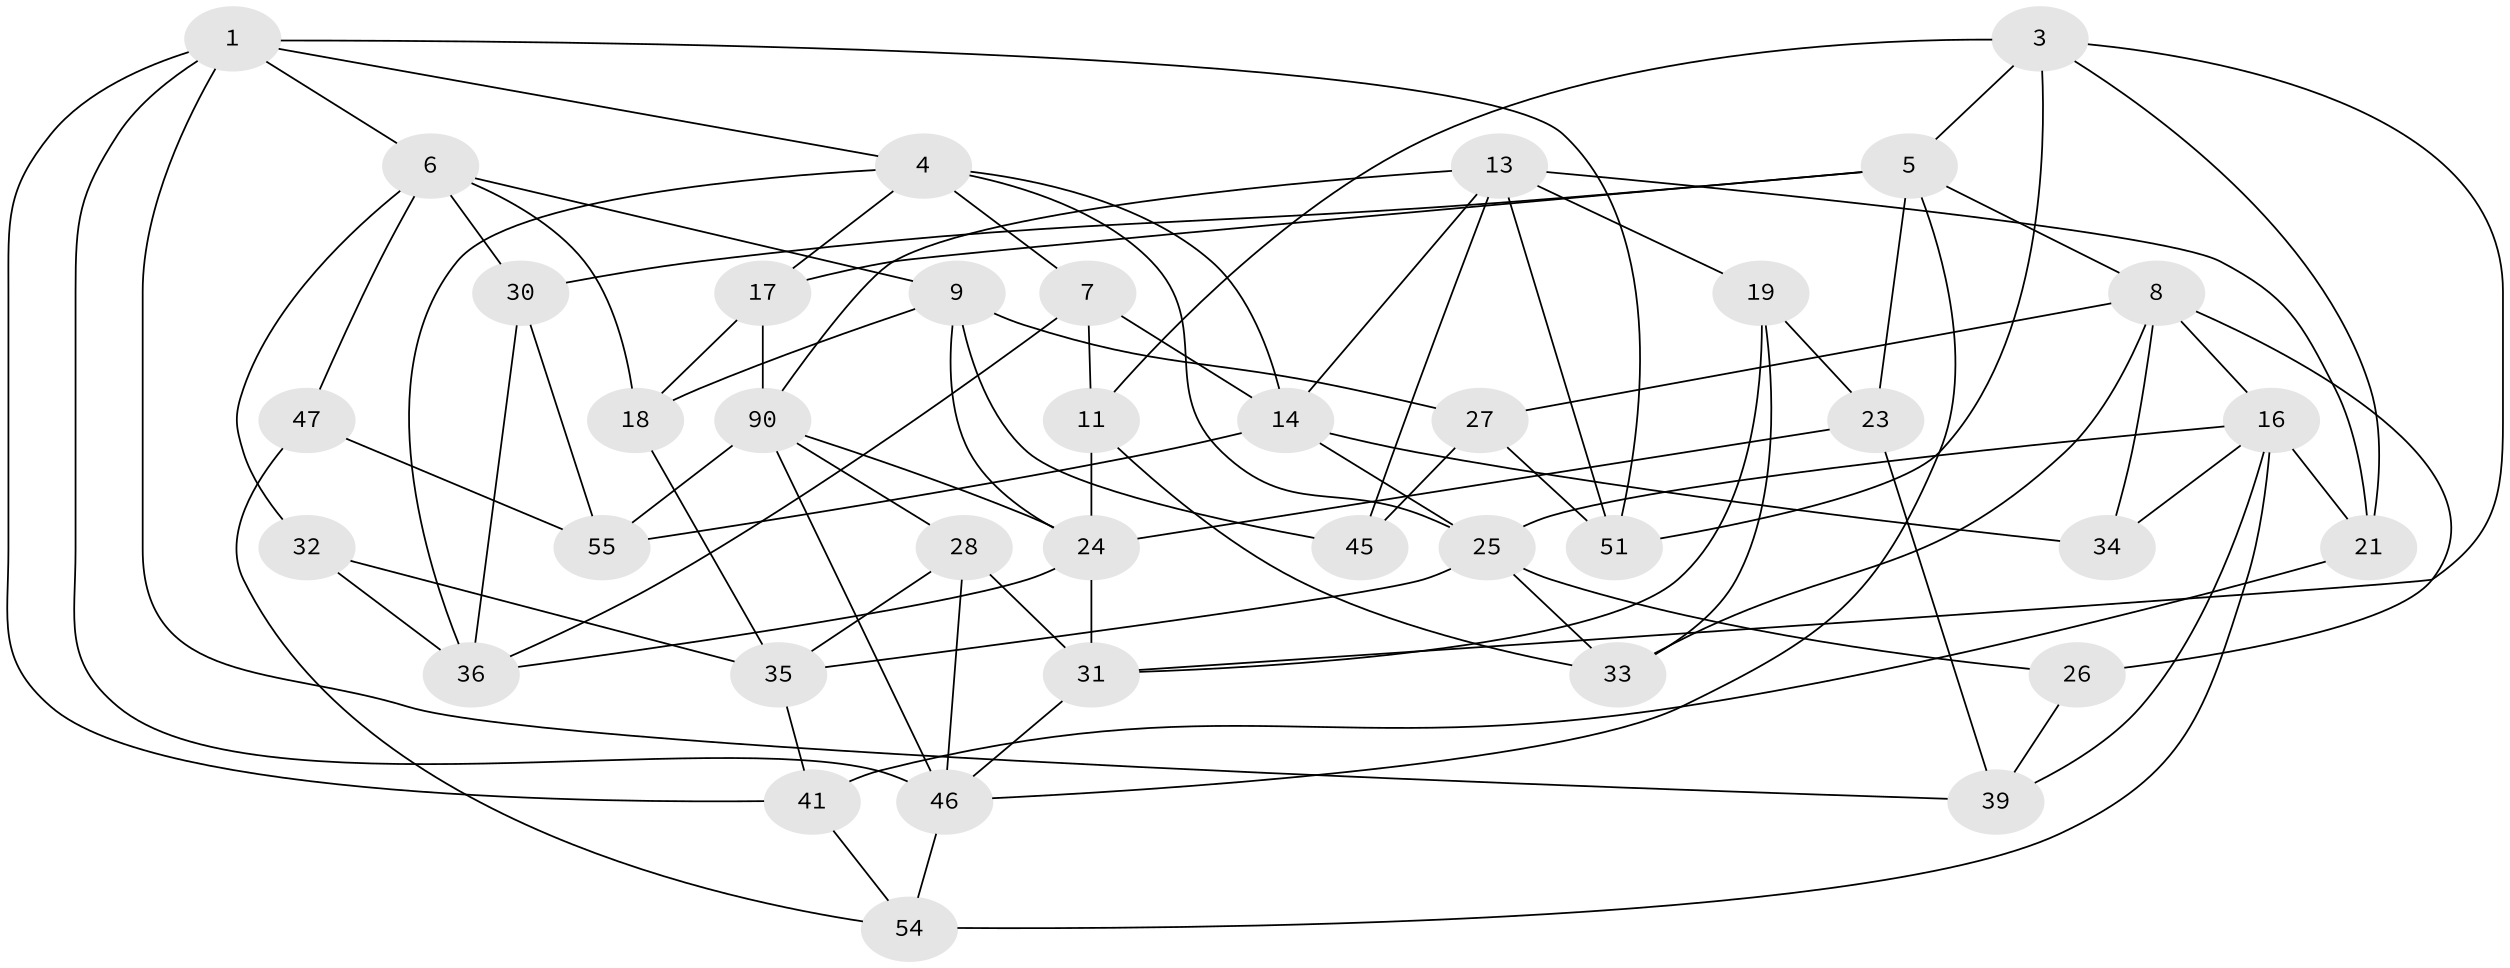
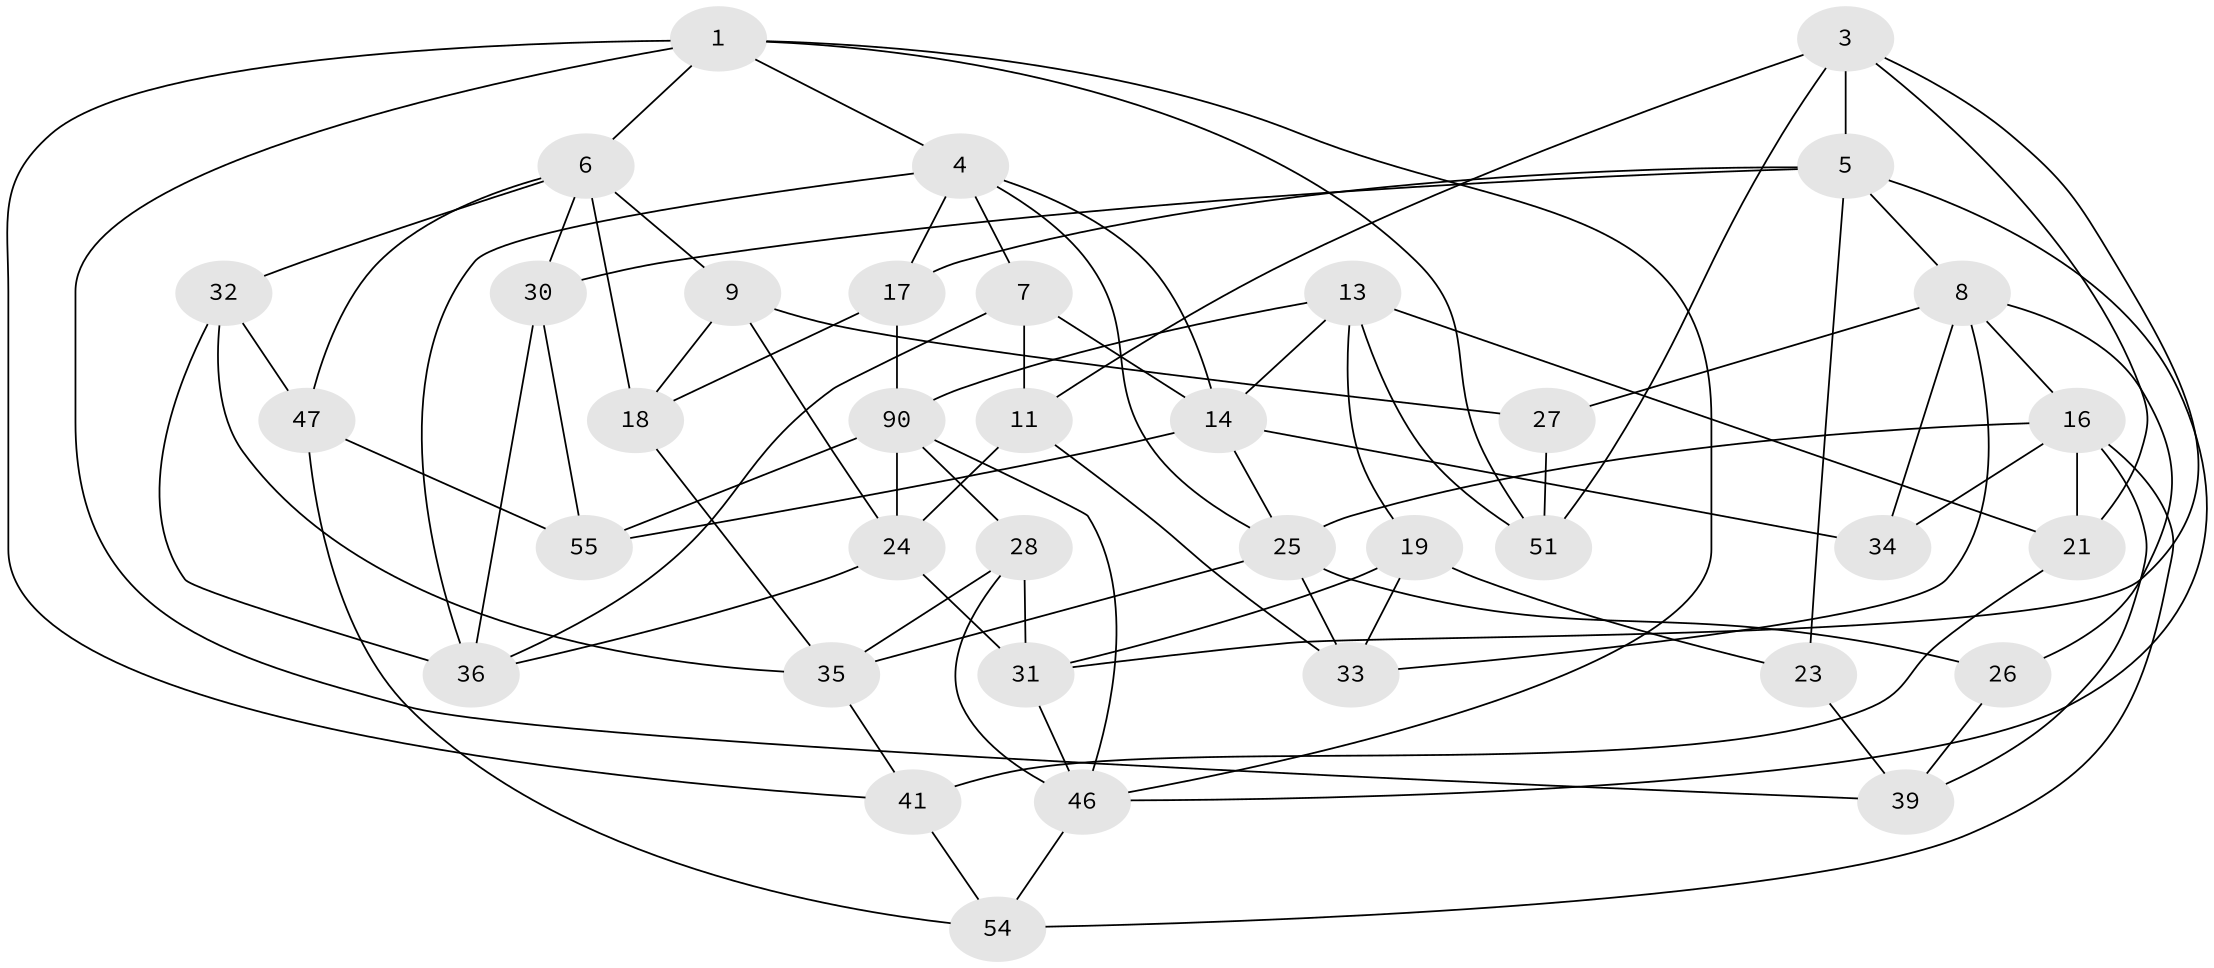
  graph {
    fontname="Source Code Pro"
    node [color=gray90 fontname="Source Code Pro" style=filled]
    edge [fontname="Source Code Pro"]
    1 [super="+2"]
    4 [super="+30"]
    6 [super="+22"]
    39
    41
    46 [super="+48"]
    51
    7
    14 [super="+15"]
    17
    25 [super="+50"]
    36 [super="+49"]
    9 [super="+44"]
    n14 [label=30]
    18
    32
    47
    54
    3 [super="+29"]
    5 [super="+42"]
    11
    21
    31 [super="+37"]
    8 [super="+12"]
    23
    27
    24 [super="+38"]
-   45
    33
    34
    55
    n32 [label=90 super="+53"]
    26
    35 [super="+52"]
    16 [super="+43"]
    13 [super="+40"]
    19
    28
    1 -- 4
    1 -- 6
    1 -- 39
    1 -- 41
    1 -- 46
    1 -- 51
    4 -- 7
    4 -- 14
    4 -- 17
    4 -- 25
    4 -- 36
    6 -- 9
    6 -- n14
    6 -- 18
    6 -- 32
    6 -- 47
    41 -- 54
    46 -- 54
    7 -- 14
    7 -- 36
    7 -- 11
    14 -- 25
    14 -- 34
    14 -- 55
    17 -- 18
    17 -- n32
    25 -- 33
    25 -- 26
    25 -- 35
    9 -- 18
    9 -- 27
    9 -- 24
-   9 -- 45
    n14 -- 36
    n14 -- 55
    18 -- 35
    32 -- 36
+   32 -- 47
    32 -- 35
    47 -- 54
    47 -- 55
    3 -- 51
    3 -- 5
    3 -- 11
    3 -- 21
    3 -- 31
    5 -- 46
    5 -- 17
    5 -- n14
    5 -- 8
    5 -- 23
    11 -- 24
    11 -- 33
    21 -- 41
    31 -- 46
    8 -- 27
    8 -- 33
    8 -- 34
    8 -- 26
    8 -- 16
    23 -- 39
-   23 -- 24
    27 -- 51
-   27 -- 45
    24 -- 36
    24 -- 31
    n32 -- 46
    n32 -- 24
    n32 -- 55
    n32 -- 28
    26 -- 39
    35 -- 41
    16 -- 39
    16 -- 25
    16 -- 54
    16 -- 21
    16 -- 34
    13 -- 51
    13 -- 14
    13 -- 21
-   13 -- 45
    13 -- n32
    13 -- 19
    19 -- 31
    19 -- 23
    19 -- 33
    28 -- 46
    28 -- 31
    28 -- 35
  }
